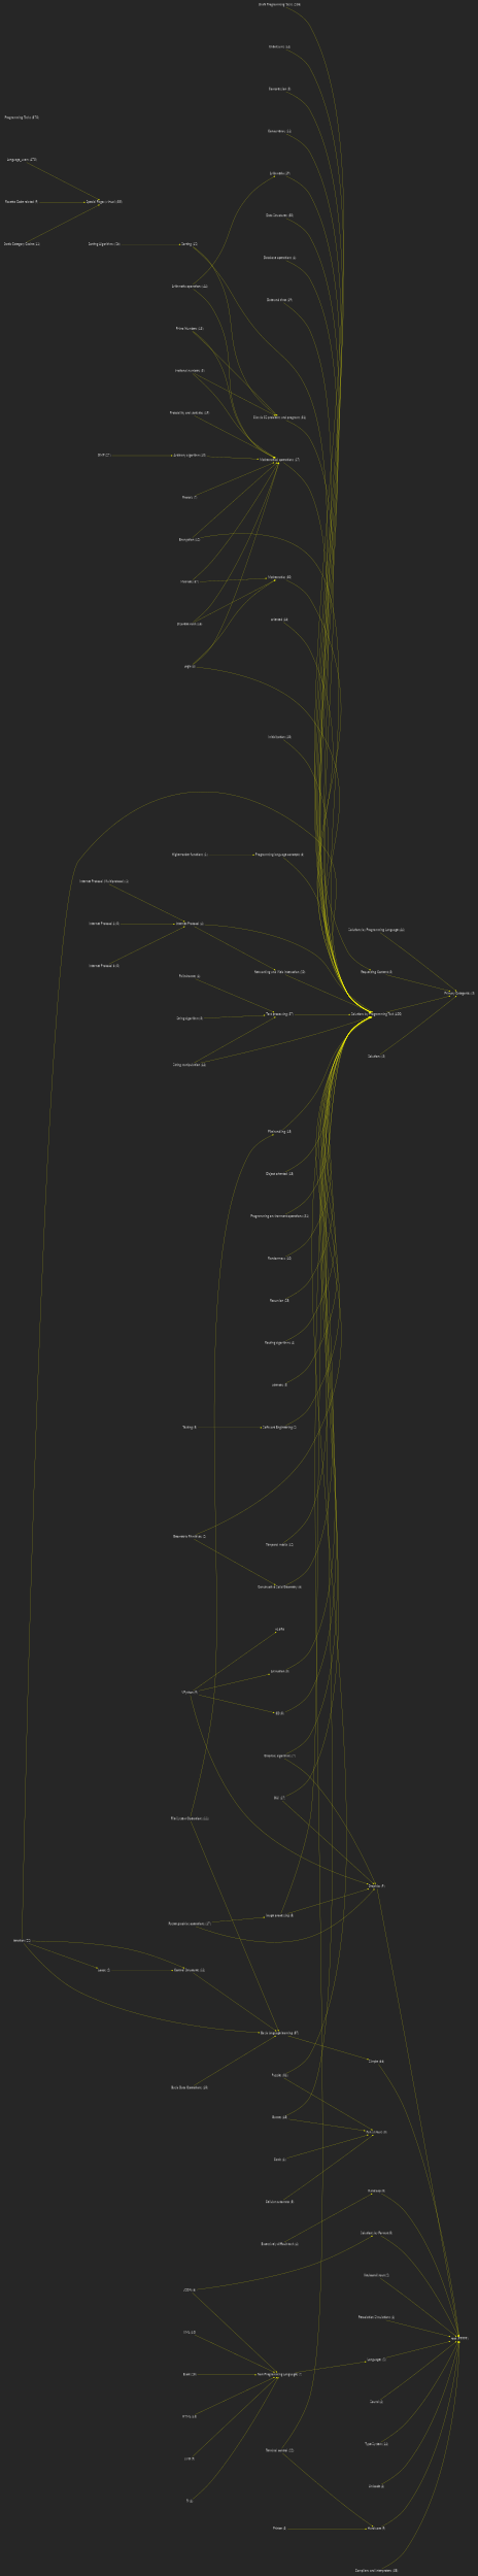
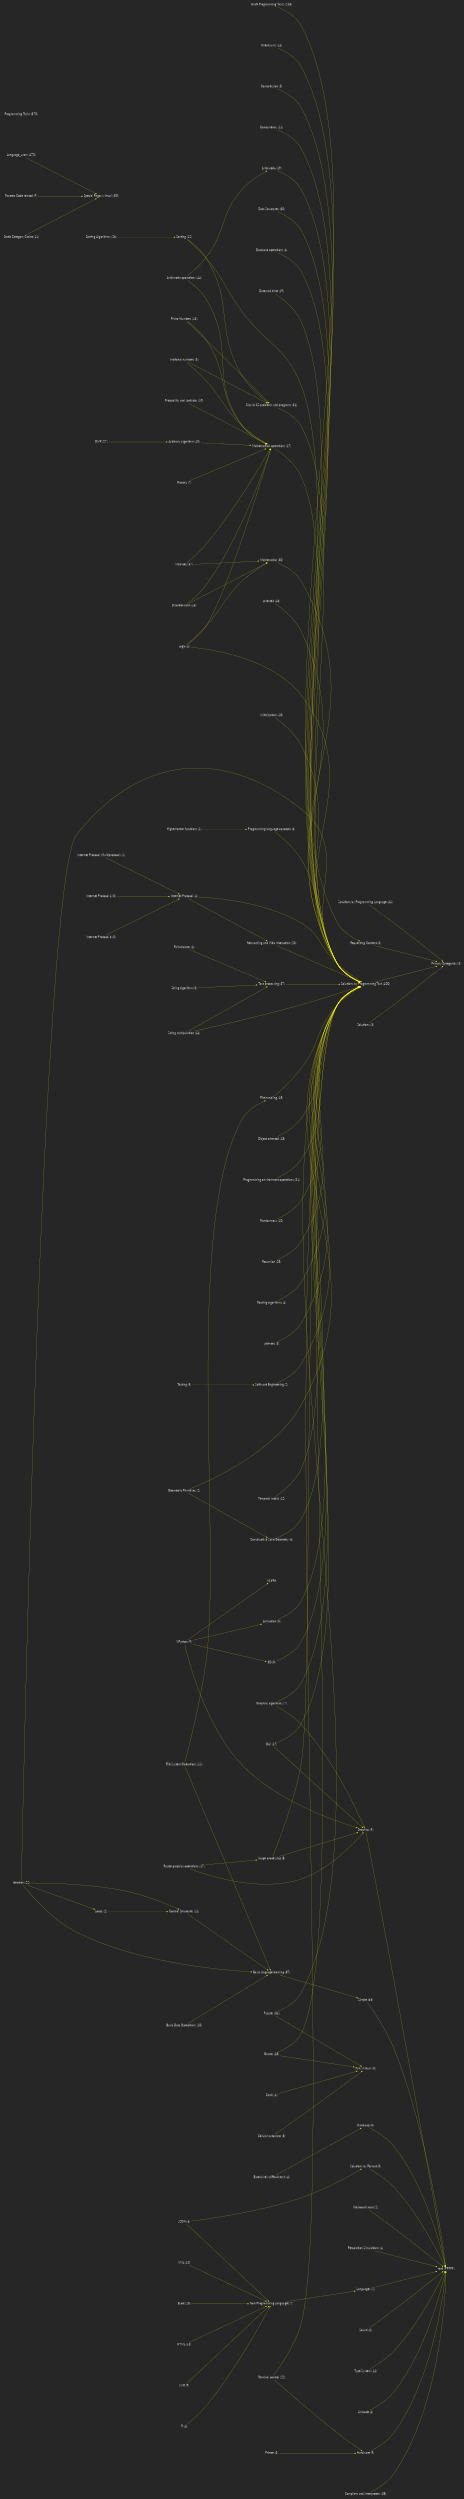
  digraph {
    bgcolor=gray15
    fontname=Lato
    nodesep=4
    rankdir=LR
    ranksep=4
    node [fontcolor=grey60 fontname=Lato fontsize=24 shape=plaintext]
    edge [arrowhead=diamond color=yellow fontname=Lato]
    n5281 [label="3D (5)"]
    n1754 [label="Solutions by Programming Task (400)"]
    n3151 [label="Primary Categories (3)"]
    n9498 [label="Animation (3)"]
    n2566 [label="Arbitrary algorithm (10)"]
    n3001 [label="Mathematical operations (17)"]
    n9494 [label="Arithmetic (19)"]
    n3012 [label="Arithmetic operations (44)"]
    n2011 [label="Basic Data Operations (15)"]
    n3006 [label="Basic language learning (87)"]
    n18149 [label="Simple (66)"]
    n18196 [label="root (99999)"]
    n12907 [label="Cards (4)"]
    n2 [label="Fun (virtual) (3)"]
    n11484 [label="Cellular automata (5)"]
    n9458 [label="Checksums (14)"]
    n3304 [label="Classic CS problems and programs (34)"]
    n1535 [label="Compilers and Interpreters (38)"]
    n4375 [label="Compression (3)"]
    n3003 [label="Concurrency (11)"]
    n9403 [label="Constructive Solid Geometry (6)"]
    n1939 [label="Control Structures (11)"]
    n2013 [label="Data Structures (30)"]
    n3014 [label="Database operations (4)"]
    n9560 [label="Date and time (19)"]
    n3000 [label="Discrete math (16)"]
    n9493 [label="Mathematics (30)"]
    n5349 [label="Draft Programming Tasks (206)"]
    n1866 [label="Requesting Content (3)"]
-   n3007 [label="Encryption (12)"]
    n12561 [label="Excel (25)"]
    n4476 [label="Non-Programming Languages (7)"]
    n5191 [label="Languages (2)"]
    n17620 [label="Excessively difficult task (4)"]
    n18104 [label="Handicap (5)"]
    n9734 [label="File handling (15)"]
    n2162 [label="File System Operations (11)"]
    n3008 [label="Fractals (7)"]
    n3107 [label="Games (45)"]
    n9388 [label="Geometric Primitives (2)"]
    n12766 [label="oriented (46)"]
    n2532 [label="GMP (27)"]
    n18202 [label="Graphics (9)"]
    n6642 [label="Graphics algorithms (7)"]
    n3004 [label="GUI (17)"]
    n18201 [label="Hardware (9)"]
    n9453 [label="Higher-order functions (1)"]
    n9452 [label="Programming language concepts (6)"]
    n5216 [label="HTML (13)"]
    n3221 [label="Image processing (8)"]
    n9791 [label="Initialization (18)"]
    n9707 [label="Internet Protocol (4)"]
    n3010 [label="Networking and Web Interaction (20)"]
    n9708 [label="Internet Protocol (Multiprotocol) (1)"]
    n9704 [label="Internet Protocol 4 (0)"]
    n9705 [label="Internet Protocol 6 (0)"]
    n9459 [label="Irrational numbers (3)"]
    n2823 [label="Iteration (22)"]
    n9826 [label="Loops (2)"]
    n2236 [label="JSON (6)"]
    n11748 [label="Solutions by Format (5)"]
    n12948 [label="Keyboard input (2)"]
    n2742 [label="Language_users (473)"]
    n1 [label="Special Pages (virtual) (85)"]
    n10388 [label="Logic (4)"]
    n3009 [label="Matrices (67)"]
    n3128 [label="Object oriented (18)"]
    n21224 [label="Palindromes (4)"]
    n3005 [label="Text processing (37)"]
    n15842 [label="Percolation Simulations (4)"]
    n2535 [label="Prime Numbers (13)"]
    n9768 [label="Printer (3)"]
    n3282 [label="Probability and statistics (19)"]
    n3011 [label="Programming environment operations (31)"]
    n1537 [label="Programming Tasks (870)"]
    n2153 [label="Puzzles (34)"]
    n9499 [label="Randomness (10)"]
    n3215 [label="Raster graphics operations (17)"]
    n2490 [label="Recursion (25)"]
    n3322 [label="Rosetta Code related (9)"]
    n21246 [label="Routing algorithms (4)"]
    n7589 [label="sciences (3)"]
    n4341 [label="Software Engineering (2)"]
    n1688 [label="Solutions (3)"]
    n4751 [label="Static Category Cache (11)"]
    n1689 [label="Solutions by Programming Language (44)"]
    n3002 [label="Sorting (12)"]
    n2084 [label="Sorting Algorithms (26)"]
    n18207 [label="Sound (4)"]
    n4367 [label="Temporal media (12)"]
    n16049 [label="String algorithm (3)"]
    n4647 [label="String manipulation (44)"]
    n4231 [label="SVG (9)"]
    n9386 [label="Terminal control (22)"]
    n4816 [label="Testing (5)"]
    n4220 [label="Tr (4)"]
    n2976 [label="Type System (14)"]
    n10141 [label="Unicode (4)"]
    n18079 [label="VPython (9)"]
    n1696
    n4103 [label="XML (10)"]
    n5281 -> n1754
    n1754 -> n3151
    n9498 -> n1754
    n2566 -> n3001
    n3001 -> n1754
    n9494 -> n1754
    n3012 -> n3001
    n3012 -> n9494
    n2011 -> n3006
    n3006 -> n18149
    n18149 -> n18196
    n12907 -> n2
    n11484 -> n2
    n9458 -> n1754
    n3304 -> n1754
    n1535 -> n18196
    n4375 -> n1754
    n3003 -> n1754
    n9403 -> n1754
    n1939 -> n3006
    n2013 -> n1754
    n3014 -> n1754
    n9560 -> n1754
    n3000 -> n3001
    n3000 -> n9493
    n9493 -> n1754
    n5349 -> n1866
    n1866 -> n3151
-   n3007 -> n1754
-   n3007 -> n3001
    n12561 -> n4476
    n4476 -> n5191
    n5191 -> n18196
    n17620 -> n18104
    n18104 -> n18196
    n9734 -> n1754
    n2162 -> n3006
    n2162 -> n9734
    n3008 -> n3001
    n3107 -> n1754
    n3107 -> n2
    n9388 -> n1754
    n9388 -> n9403
    n12766 -> n1754
    n2532 -> n2566
    n18202 -> n18196
    n6642 -> n1754
    n6642 -> n18202
    n3004 -> n1754
    n3004 -> n18202
    n18201 -> n18196
    n9453 -> n9452
    n9452 -> n1754
    n5216 -> n4476
    n3221 -> n1754
    n3221 -> n18202
    n9791 -> n1754
    n9707 -> n1754
    n9707 -> n3010
    n3010 -> n1754
    n9708 -> n9707
    n9704 -> n9707
    n9705 -> n9707
    n9459 -> n3001
    n9459 -> n3304
    n2823 -> n1754
    n2823 -> n3006
    n2823 -> n1939
    n2823 -> n9826
    n9826 -> n1939
    n2236 -> n4476
    n2236 -> n11748
    n11748 -> n18196
    n12948 -> n18196
    n2742 -> n1
    n10388 -> n1754
    n10388 -> n3001
    n10388 -> n9493
    n3009 -> n3001
    n3009 -> n9493
    n3128 -> n1754
    n21224 -> n3005
    n3005 -> n1754
    n15842 -> n18196
    n2535 -> n3001
    n2535 -> n3304
    n9768 -> n18201
    n3282 -> n3001
    n3011 -> n1754
    n2153 -> n1754
    n2153 -> n2
    n9499 -> n1754
    n3215 -> n18202
    n3215 -> n3221
    n2490 -> n1754
    n3322 -> n1
    n21246 -> n1754
    n7589 -> n1754
    n4341 -> n1754
    n1688 -> n3151
    n4751 -> n1
    n1689 -> n3151
    n3002 -> n1754
    n3002 -> n3304
    n2084 -> n3002
    n18207 -> n18196
    n4367 -> n1754
    n16049 -> n3005
    n4647 -> n1754
    n4647 -> n3005
    n4231 -> n4476
    n9386 -> n1754
    n9386 -> n18201
    n4816 -> n4341
    n4220 -> n4476
    n2976 -> n18196
    n10141 -> n18196
    n18079 -> n5281
    n18079 -> n9498
    n18079 -> n18202
    n18079 -> n1696
    n4103 -> n4476
  }
